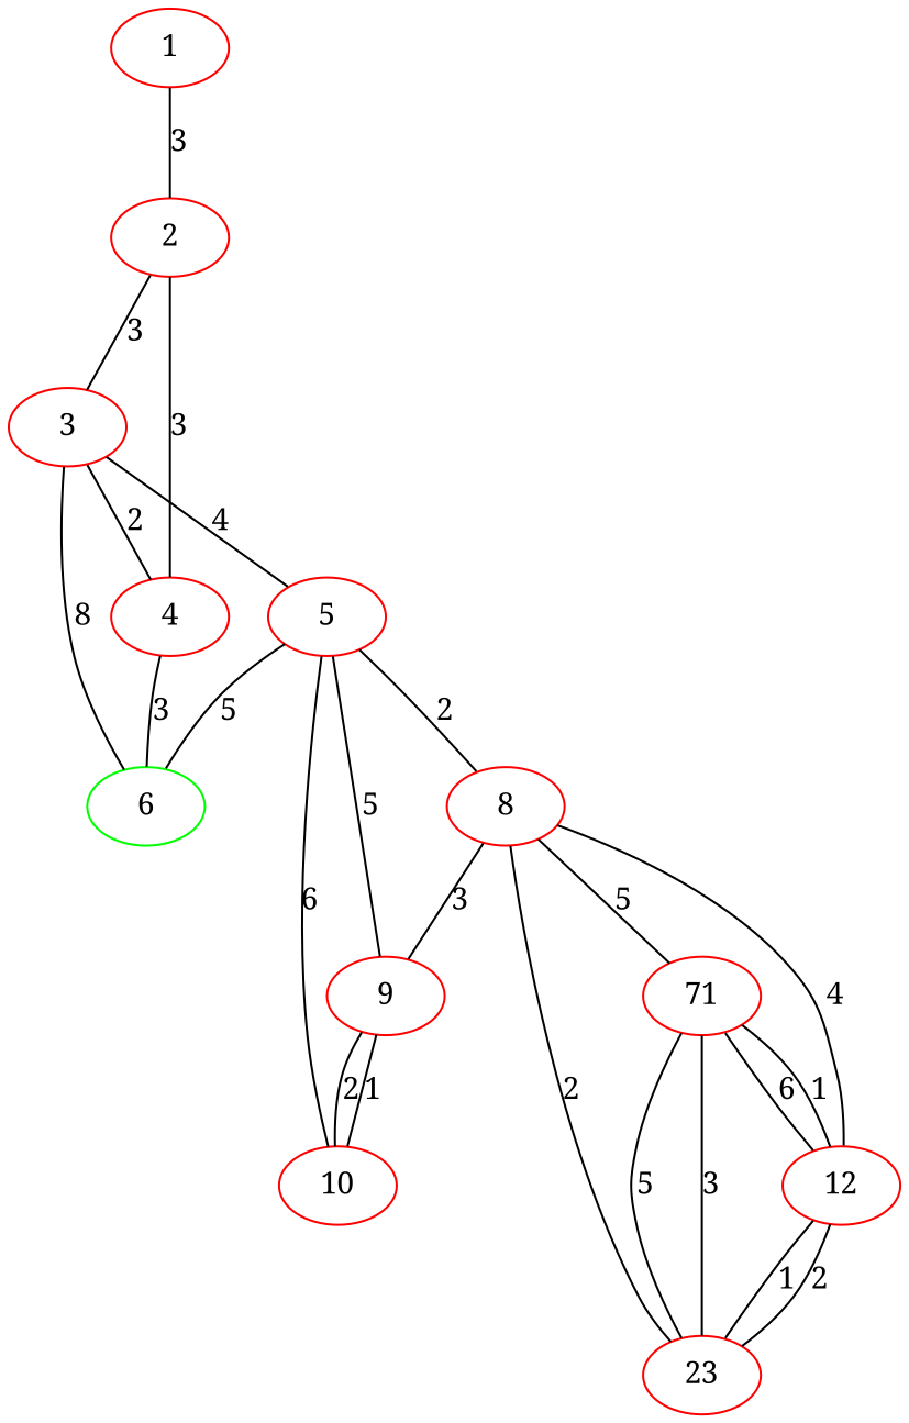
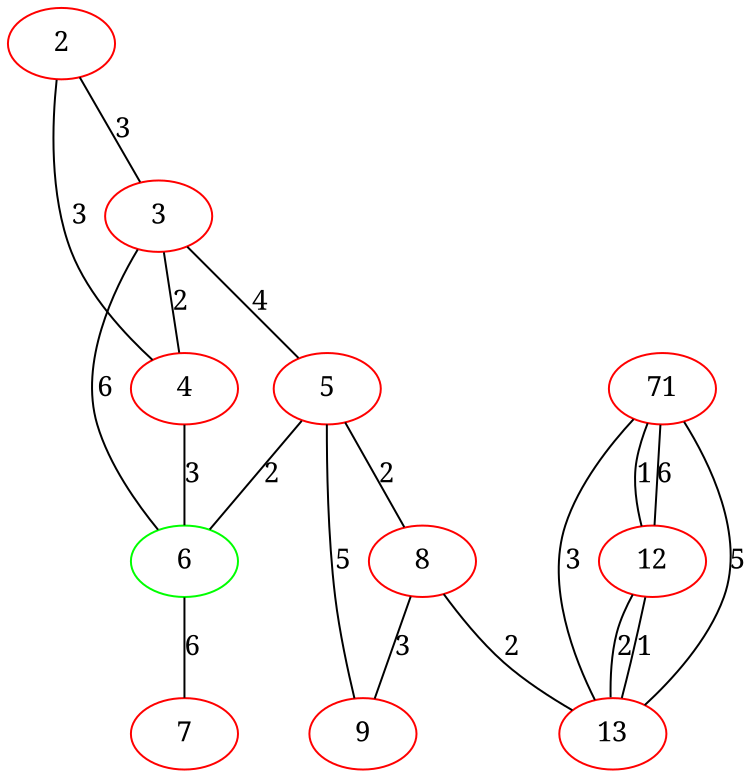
  graph {
    fontname="Noto Serif"
    node [color=red fontname="Noto Serif" weight=1]
    edge [fontname="Noto Serif"]
-   1
    2
    3
    4
    5
    6 [color=green weight=2]
    8
    9
-   10
+   7
    n11 [label=71]
    12
-   13 [label=23]
-   1 -- 2 [label=3]
+   13
    2 -- 3 [label=3]
    2 -- 4 [label=3]
    3 -- 4 [label=2]
    3 -- 5 [label=4]
-   3 -- 6 [label=8]
+   3 -- 6 [label=6]
    4 -- 6 [label=3]
-   5 -- 6 [label=5]
+   5 -- 6 [label=2]
    5 -- 8 [label=2]
    5 -- 9 [label=5]
-   5 -- 10 [label=6]
+   6 -- 7 [label=6]
    8 -- 9 [label=3]
-   8 -- n11 [label=5]
-   8 -- 12 [label=4]
    8 -- 13 [label=2]
-   9 -- 10 [label=2]
-   9 -- 10 [label=1]
    n11 -- 12 [label=6]
    n11 -- 12 [label=1]
    n11 -- 13 [label=5]
    n11 -- 13 [label=3]
    12 -- 13 [label=1]
    12 -- 13 [label=2]
  }
